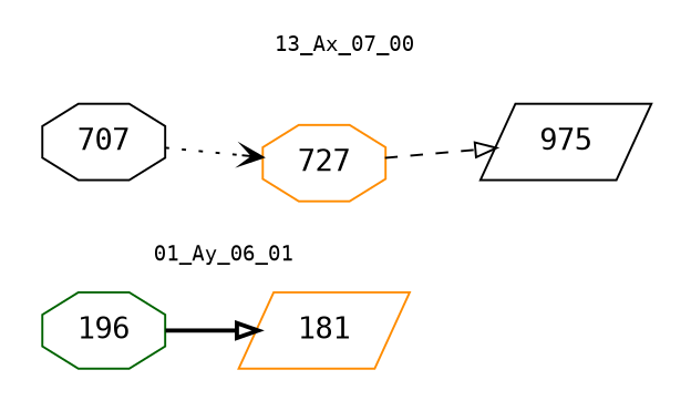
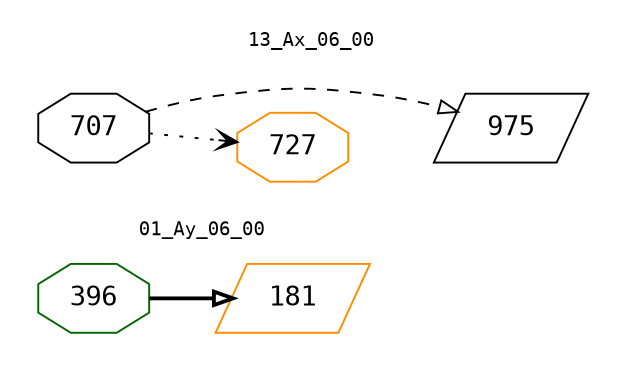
  digraph {
    fontname="DejaVu Sans Mono"
    rankdir=LR
    node [color=darkorange fontname="DejaVu Sans Mono" shape=octagon]
    edge [arrowhead=onormal color=black fontname="DejaVu Sans Mono"]
-   n1 [color=darkgreen label=196]
+   n1 [color=darkgreen label=396]
    n2 [label=181 shape=parallelogram]
    n3 [color=black label=707]
    n4 [label=727]
    n5 [color=black label=975 shape=parallelogram]
    subgraph cluster_1 {
      color=white
      fontsize=10
-     label="01_Ay_06_01"
+     label="01_Ay_06_00"
      n1
      n2
    }
    subgraph cluster_2 {
      color=white
      fontsize=10
-     label="13_Ax_07_00"
+     label="13_Ax_06_00"
      n3
      n4
      n5
    }
    n1 -> n2 [style=bold]
    n3 -> n4 [arrowhead=vee style=dotted]
-   n4 -> n5 [style=dashed]
+   n3 -> n5 [style=dashed]
  }
